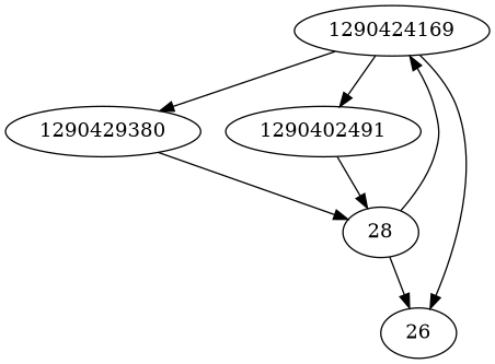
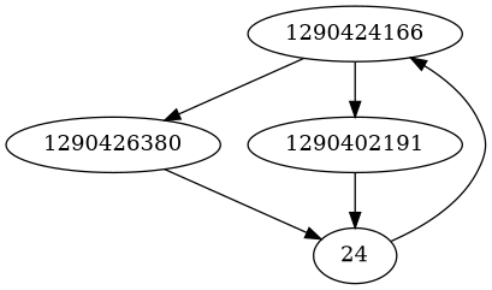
  strict digraph {
-   1290424169
-   1290426380 [label=1290429380]
-   26
-   1290402191 [label=1290402491]
-   24 [label=28]
+   1290424169 [label=1290424166]
+   1290426380
+   1290402191
+   24
    1290424169 -> 1290426380
-   1290424169 -> 26
    1290424169 -> 1290402191
    1290426380 -> 24
    1290402191 -> 24
    24 -> 1290424169
-   24 -> 26
  }
